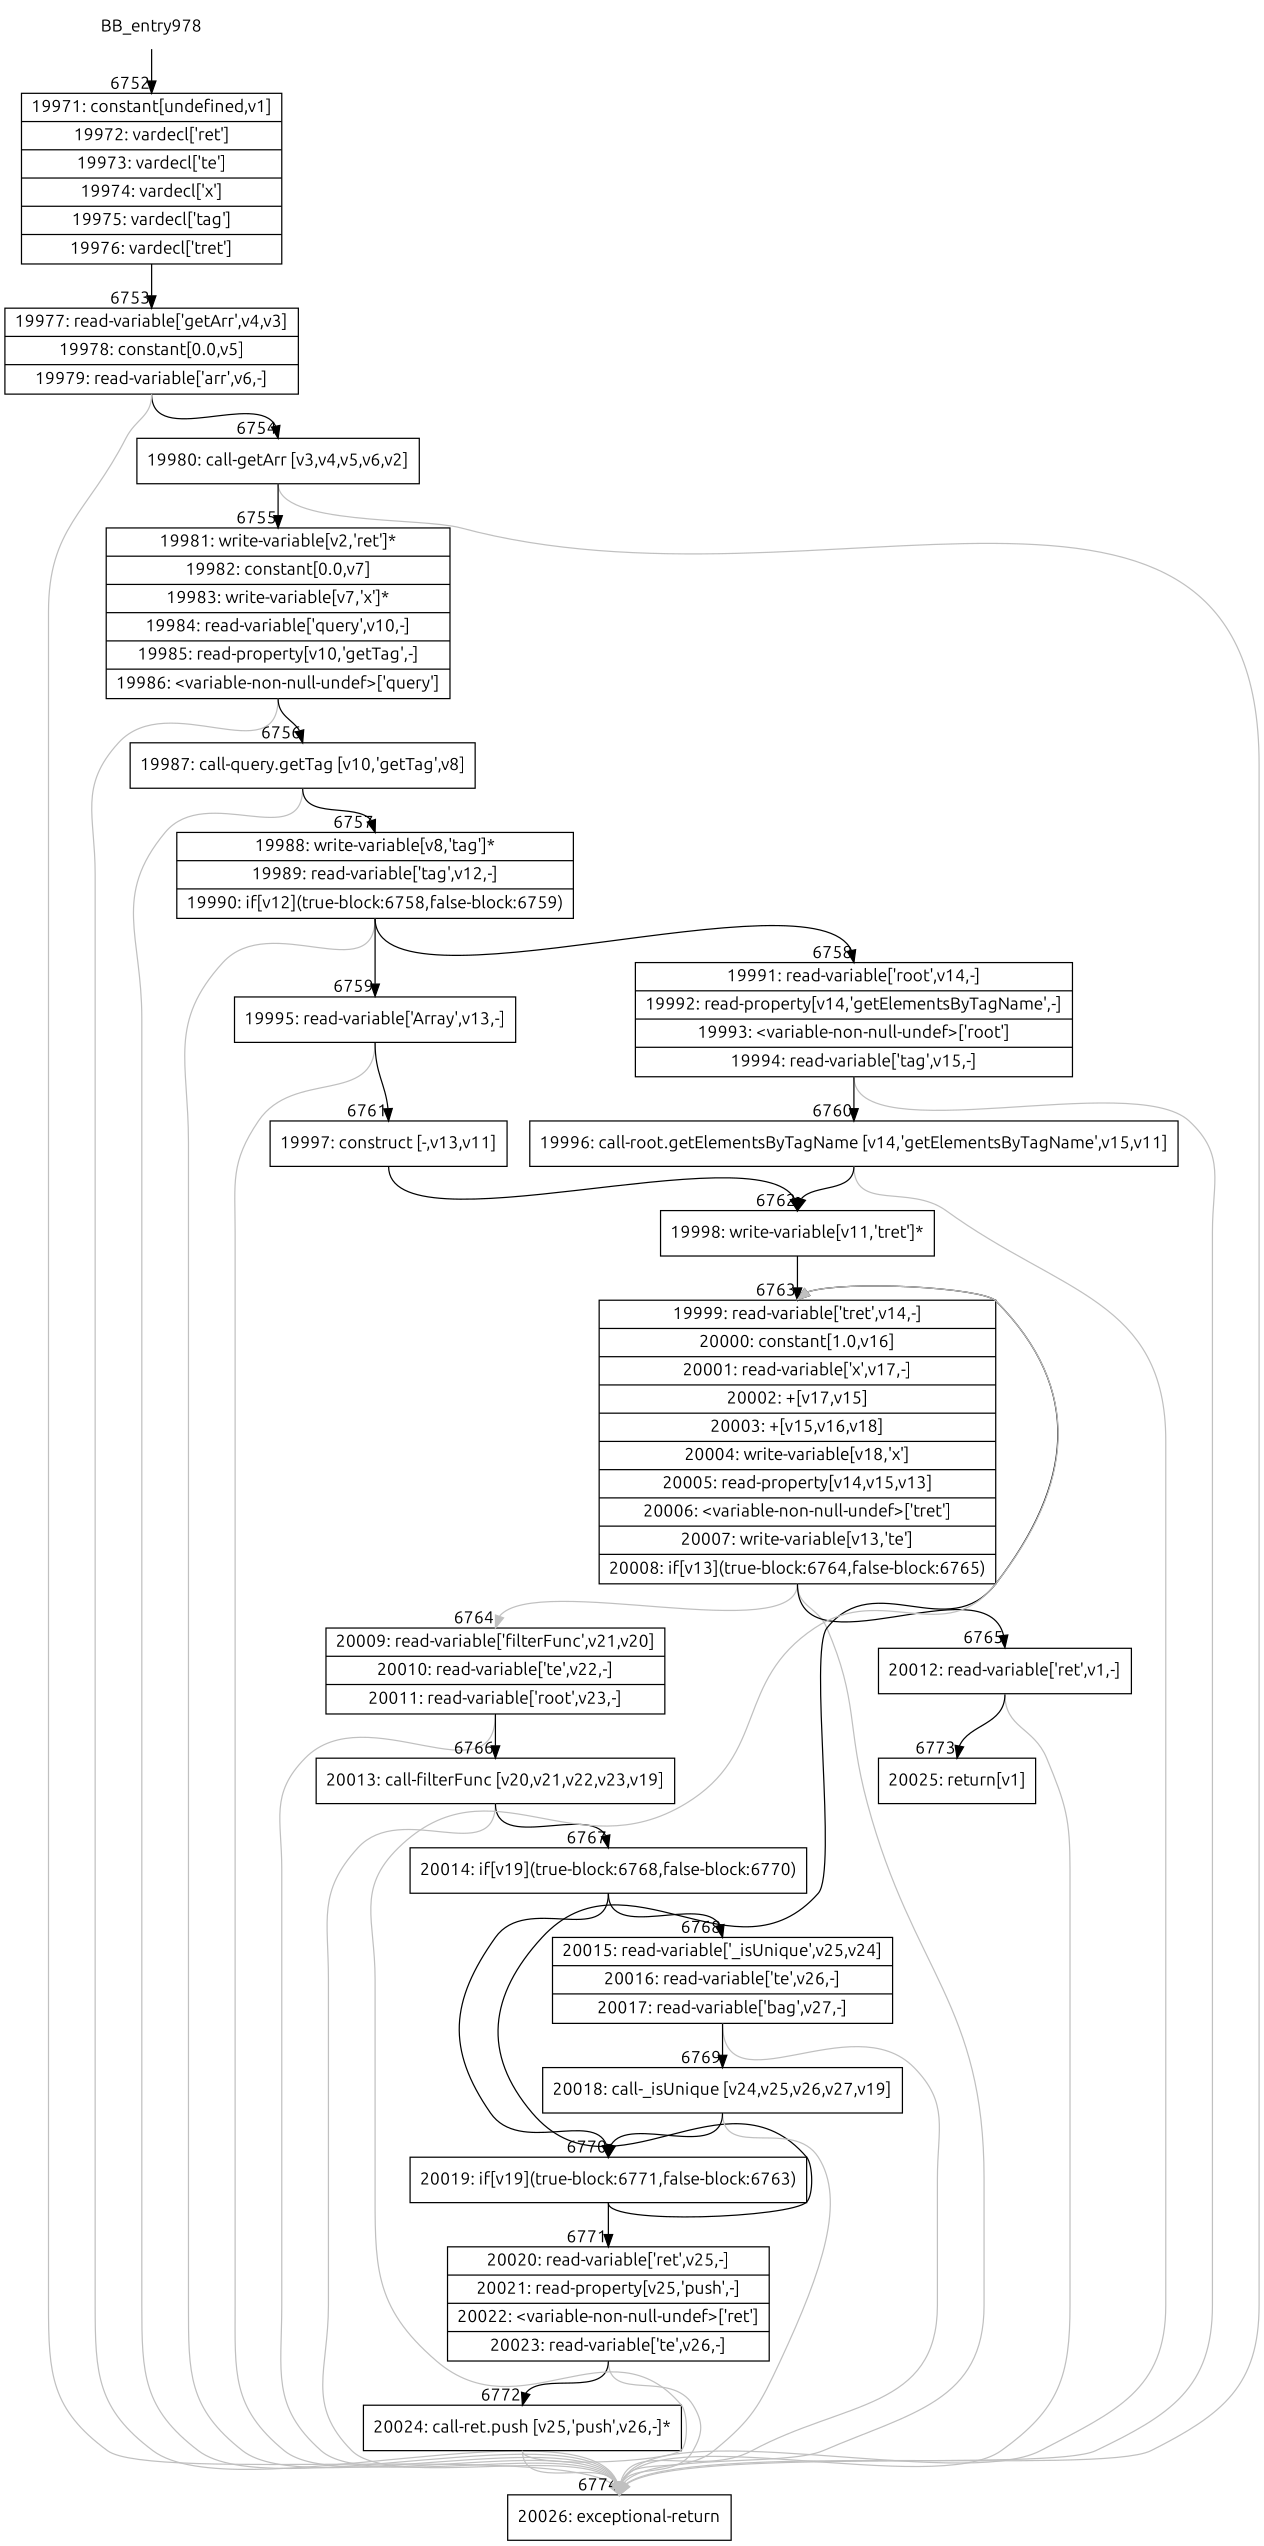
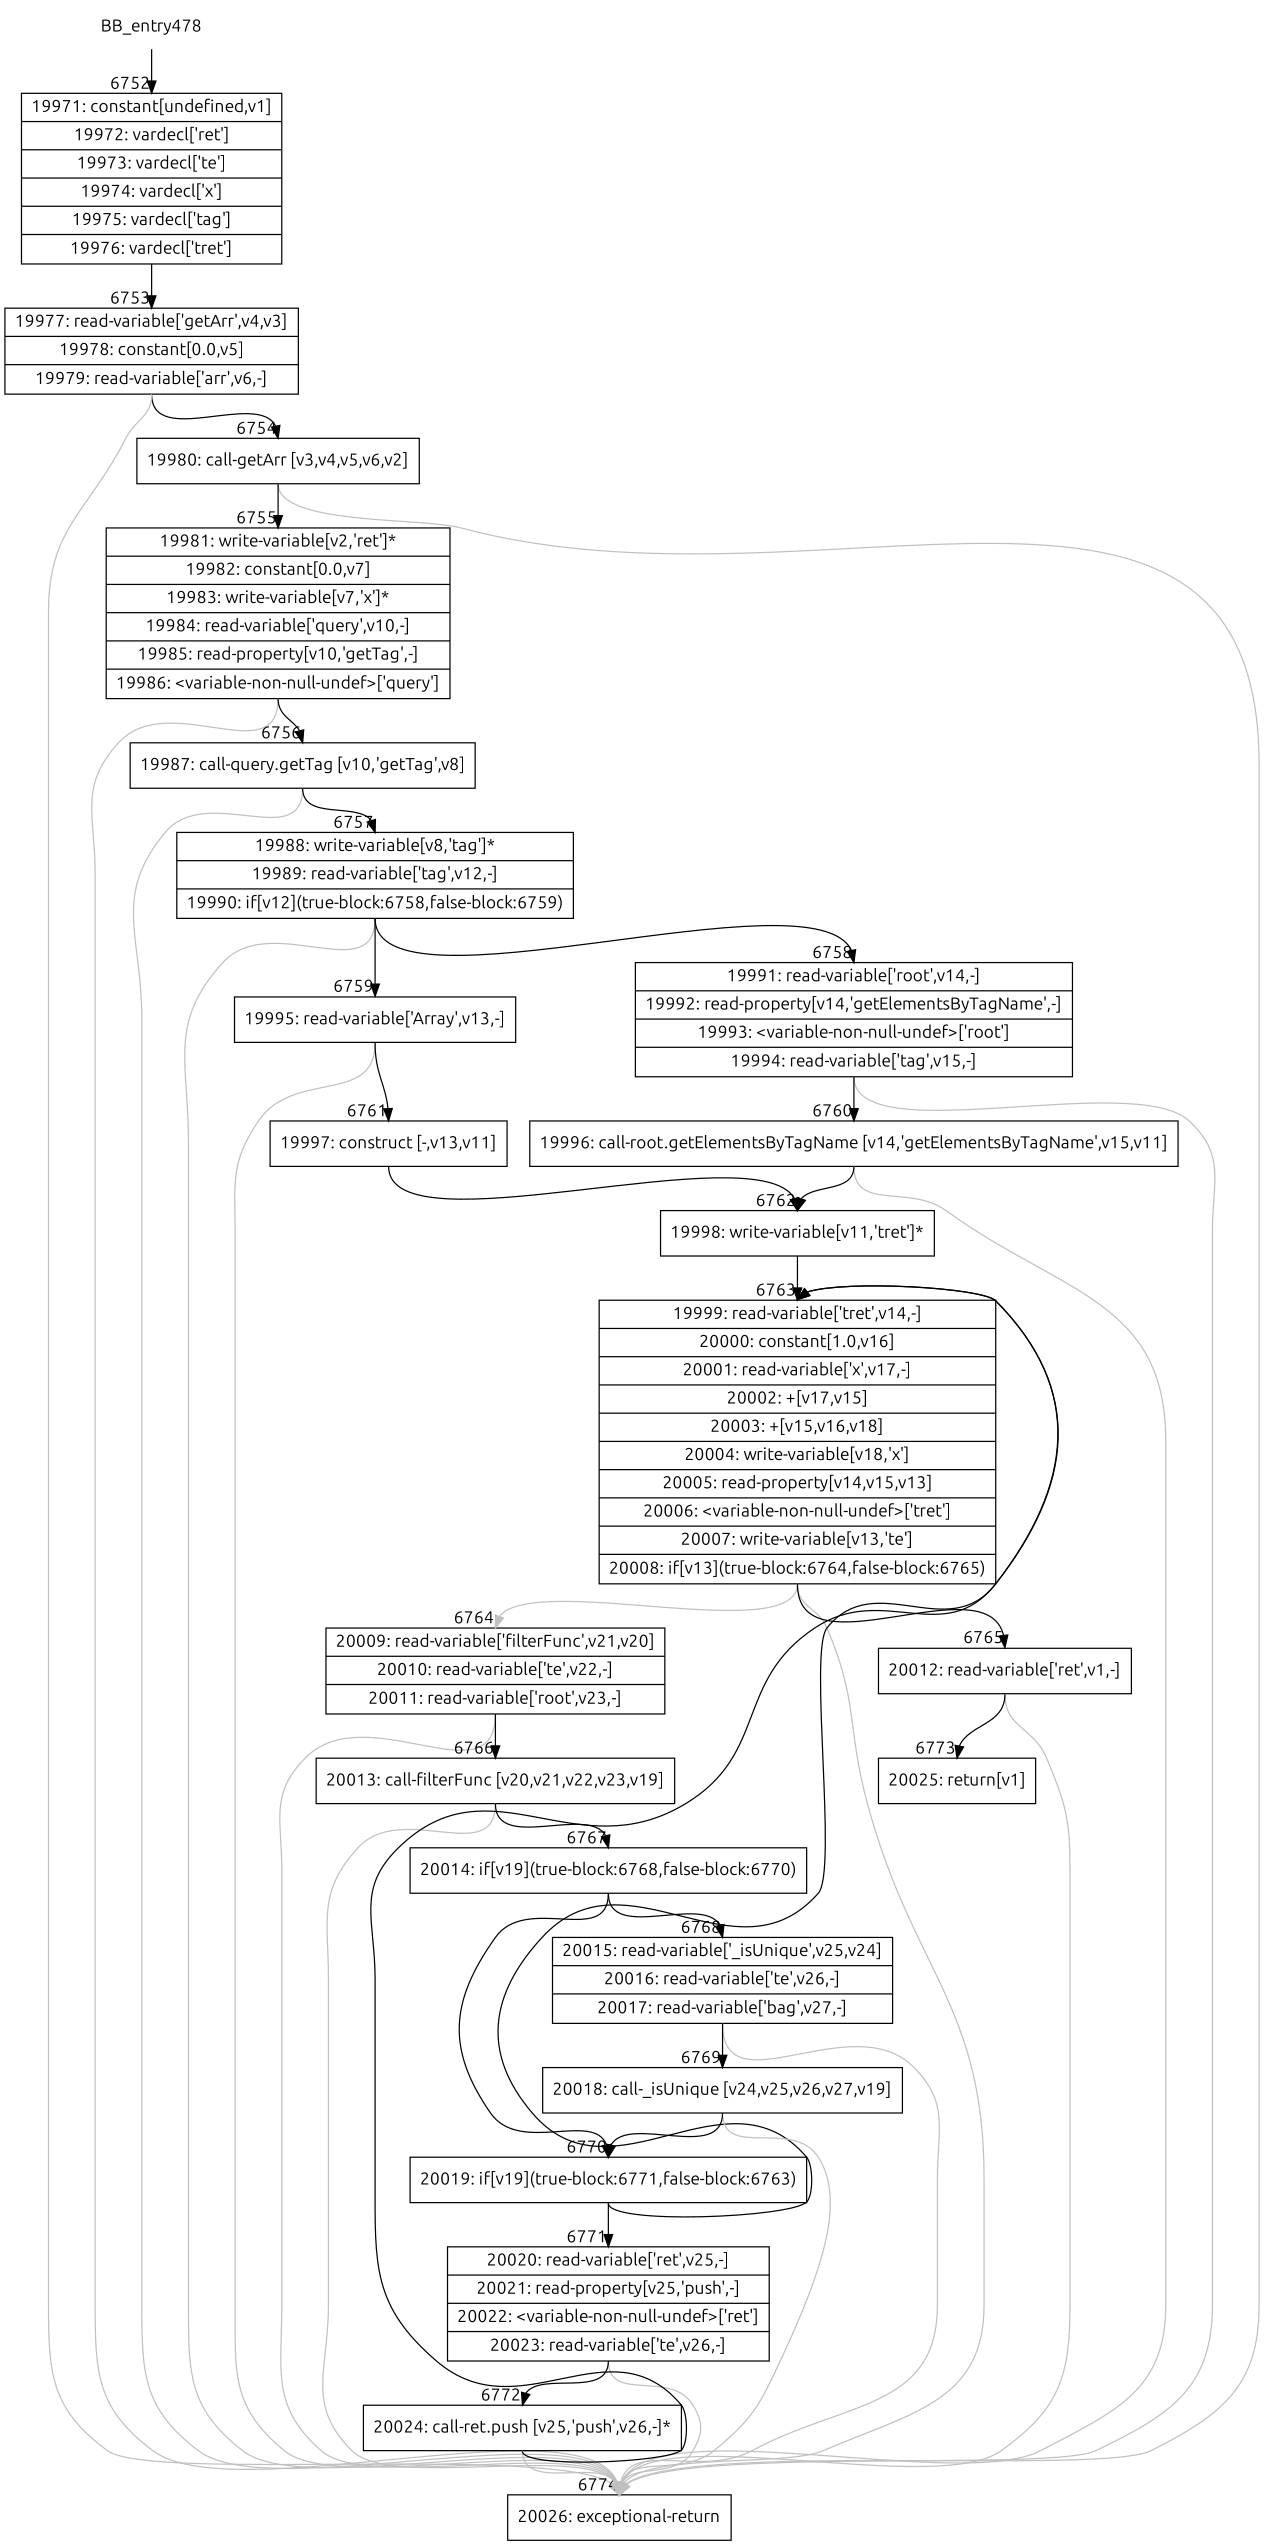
  digraph {
    fontname=Ubuntu
    rankdir=TD
    node [fontname=Ubuntu shape=record]
    edge [fontname=Ubuntu headport=n tailport=s]
-   BB_entry478 [shape=none label=BB_entry978]
+   BB_entry478 [shape=none]
    n2 [label="{19971: constant[undefined,v1]|19972: vardecl['ret']|19973: vardecl['te']|19974: vardecl['x']|19975: vardecl['tag']|19976: vardecl['tret']}"]
    n3 [label="{19977: read-variable['getArr',v4,v3]|19978: constant[0.0,v5]|19979: read-variable['arr',v6,-]}"]
    n4 [label="{19980: call-getArr [v3,v4,v5,v6,v2]}"]
    n5 [label="{20026: exceptional-return}"]
    n6 [label="{19981: write-variable[v2,'ret']*|19982: constant[0.0,v7]|19983: write-variable[v7,'x']*|19984: read-variable['query',v10,-]|19985: read-property[v10,'getTag',-]|19986: \<variable-non-null-undef\>['query']}"]
    n7 [label="{19987: call-query.getTag [v10,'getTag',v8]}"]
    n8 [label="{19988: write-variable[v8,'tag']*|19989: read-variable['tag',v12,-]|19990: if[v12](true-block:6758,false-block:6759)}"]
    n9 [label="{19991: read-variable['root',v14,-]|19992: read-property[v14,'getElementsByTagName',-]|19993: \<variable-non-null-undef\>['root']|19994: read-variable['tag',v15,-]}"]
    n10 [label="{19995: read-variable['Array',v13,-]}"]
    n11 [label="{19996: call-root.getElementsByTagName [v14,'getElementsByTagName',v15,v11]}"]
    n12 [label="{19997: construct [-,v13,v11]}"]
    n13 [label="{19998: write-variable[v11,'tret']*}"]
    n14 [label="{19999: read-variable['tret',v14,-]|20000: constant[1.0,v16]|20001: read-variable['x',v17,-]|20002: +[v17,v15]|20003: +[v15,v16,v18]|20004: write-variable[v18,'x']|20005: read-property[v14,v15,v13]|20006: \<variable-non-null-undef\>['tret']|20007: write-variable[v13,'te']|20008: if[v13](true-block:6764,false-block:6765)}"]
    n15 [label="{20009: read-variable['filterFunc',v21,v20]|20010: read-variable['te',v22,-]|20011: read-variable['root',v23,-]}"]
    n16 [label="{20012: read-variable['ret',v1,-]}"]
    n17 [label="{20013: call-filterFunc [v20,v21,v22,v23,v19]}"]
    n18 [label="{20025: return[v1]}"]
    n19 [label="{20014: if[v19](true-block:6768,false-block:6770)}"]
    n20 [label="{20019: if[v19](true-block:6771,false-block:6763)}"]
    n21 [label="{20015: read-variable['_isUnique',v25,v24]|20016: read-variable['te',v26,-]|20017: read-variable['bag',v27,-]}"]
    n22 [label="{20020: read-variable['ret',v25,-]|20021: read-property[v25,'push',-]|20022: \<variable-non-null-undef\>['ret']|20023: read-variable['te',v26,-]}"]
    n23 [label="{20018: call-_isUnique [v24,v25,v26,v27,v19]}"]
    n24 [label="{20024: call-ret.push [v25,'push',v26,-]*}"]
    BB_entry478 -> n2 [headlabel="    6752"]
    n2 -> n3 [headlabel="      6753"]
    n3 -> n4 [headlabel="      6754"]
    n3 -> n5 [color=gray headlabel="      6774"]
    n4 -> n5 [color=gray]
    n4 -> n6 [headlabel="      6755"]
    n6 -> n5 [color=gray]
    n6 -> n7 [headlabel="      6756"]
    n7 -> n5 [color=gray]
    n7 -> n8 [headlabel="      6757"]
    n8 -> n5 [color=gray]
    n8 -> n9 [headlabel="      6758"]
    n8 -> n10 [headlabel="      6759"]
    n9 -> n5 [color=gray]
    n9 -> n11 [headlabel="      6760"]
    n10 -> n5 [color=gray]
    n10 -> n12 [headlabel="      6761"]
    n11 -> n5 [color=gray]
    n11 -> n13 [headlabel="      6762"]
    n12 -> n13
    n13 -> n14 [headlabel="      6763"]
    n14 -> n5 [color=gray]
    n14 -> n15 [color=gray headlabel="      6764"]
    n14 -> n16 [headlabel="      6765"]
    n15 -> n5 [color=gray]
    n15 -> n17 [headlabel="      6766"]
    n16 -> n5 [color=gray]
    n16 -> n18 [headlabel="      6773"]
    n17 -> n5 [color=gray]
    n17 -> n19 [headlabel="      6767"]
    n19 -> n20 [headlabel="      6770"]
    n19 -> n21 [headlabel="      6768"]
    n20 -> n14
    n20 -> n22 [headlabel="      6771"]
    n21 -> n5 [color=gray]
    n21 -> n23 [headlabel="      6769"]
    n22 -> n5 [color=gray]
    n22 -> n24 [headlabel="      6772"]
    n23 -> n5 [color=gray]
    n23 -> n20
    n24 -> n5 [color=gray]
-   n24 -> n14 [color=gray]
+   n24 -> n14
  }
